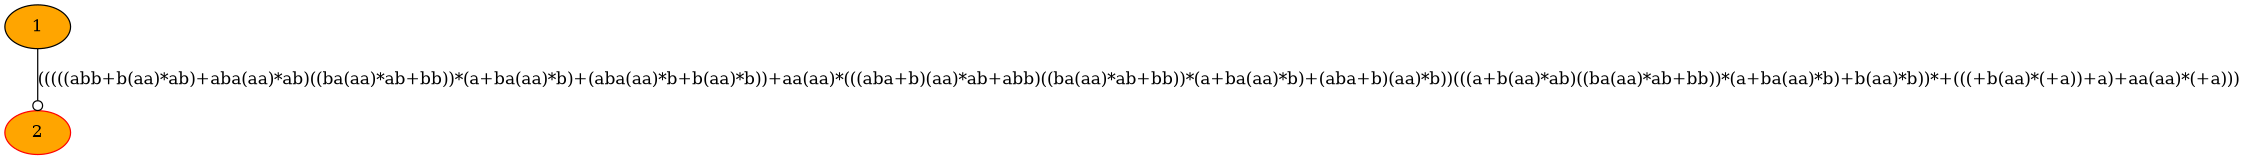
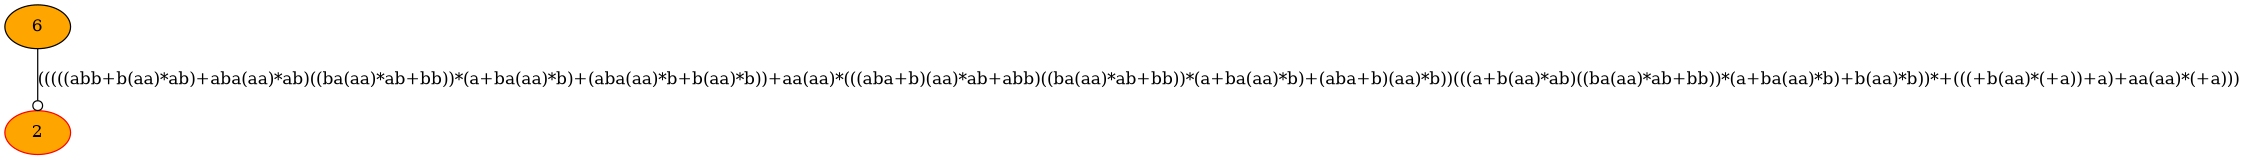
  digraph {
    node [style=filled fillcolor=orange]
    2 [color=red]
-   1
+   1 [label=6]
    1 -> 2 [label="(((((abb+b(aa)*ab)+aba(aa)*ab)((ba(aa)*ab+bb))*(a+ba(aa)*b)+(aba(aa)*b+b(aa)*b))+aa(aa)*(((aba+b)(aa)*ab+abb)((ba(aa)*ab+bb))*(a+ba(aa)*b)+(aba+b)(aa)*b))(((a+b(aa)*ab)((ba(aa)*ab+bb))*(a+ba(aa)*b)+b(aa)*b))*+(((+b(aa)*(+a))+a)+aa(aa)*(+a)))" arrowhead=odot]
  }
